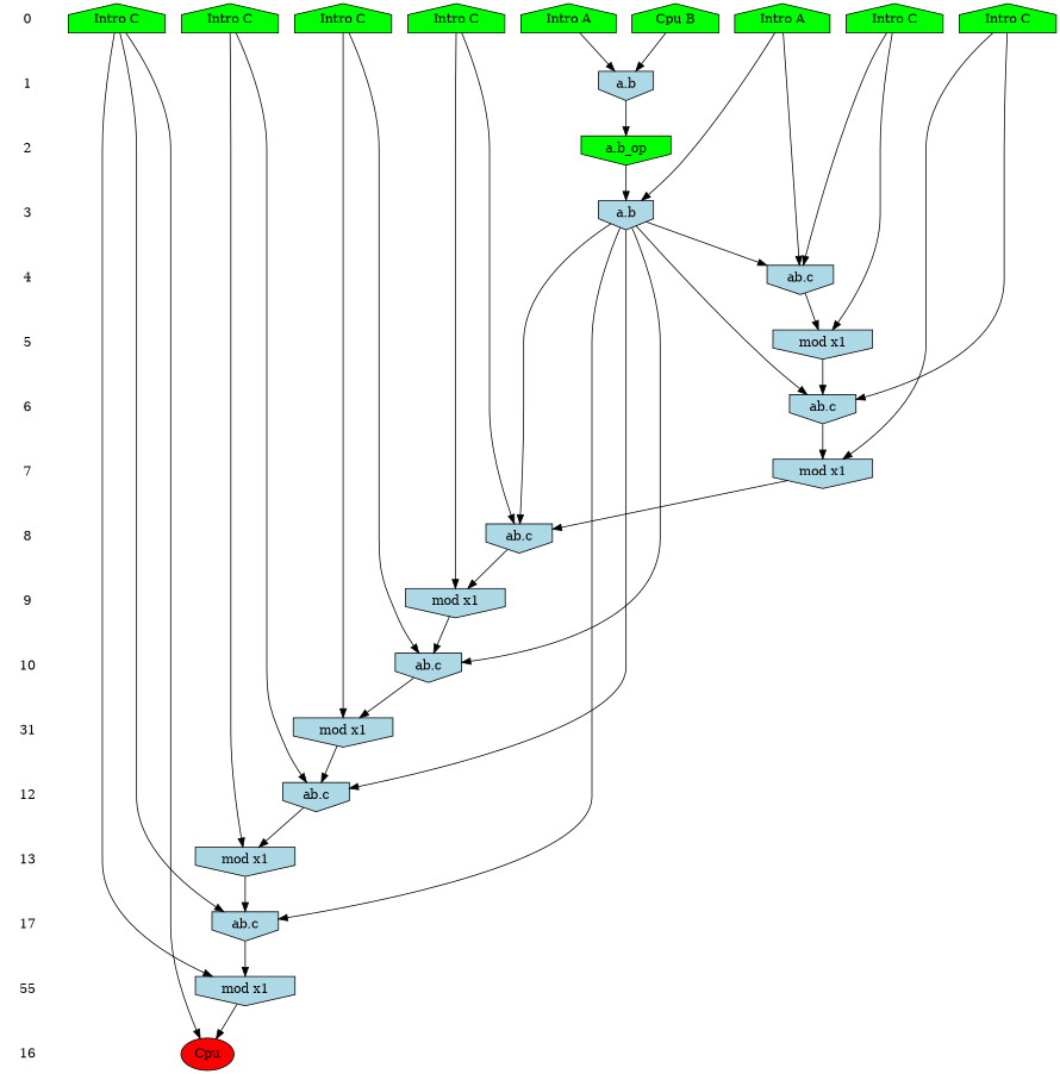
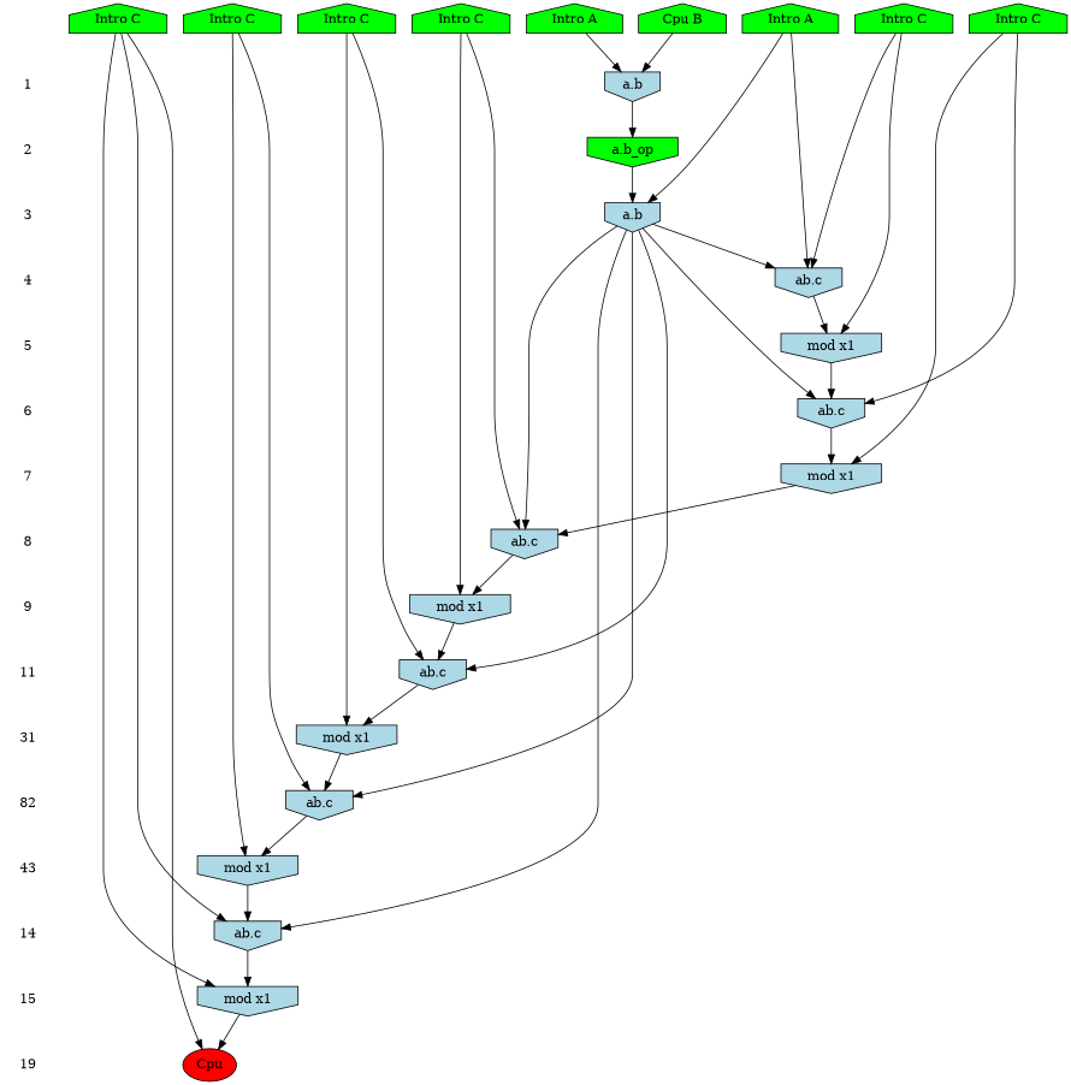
  digraph {
    ranksep=.5
    node [shape=plaintext style=filled]
-   0 [style=""]
    n2 [fillcolor=green label="Intro A" shape=house]
    n3 [fillcolor=green label="Cpu B" shape=house]
    n4 [fillcolor=green label="Intro A" shape=house]
    n5 [fillcolor=green label="Intro C" shape=house]
    n6 [fillcolor=green label="Intro C" shape=house]
    n7 [fillcolor=green label="Intro C" shape=house]
    n8 [fillcolor=green label="Intro C" shape=house]
    n9 [fillcolor=green label="Intro C" shape=house]
    n10 [fillcolor=green label="Intro C" shape=house]
    1 [style=""]
    n12 [fillcolor=lightblue label="a.b" shape=invhouse]
    2 [style=""]
    n14 [fillcolor=green label="a.b_op" shape=invhouse]
    3 [style=""]
    n16 [fillcolor=lightblue label="a.b" shape=invhouse]
    4 [style=""]
    n18 [fillcolor=lightblue label="ab.c" shape=invhouse]
    5 [style=""]
    n20 [fillcolor=lightblue label="mod x1" shape=invhouse]
    6 [style=""]
    n22 [fillcolor=lightblue label="ab.c" shape=invhouse]
    7 [style=""]
    n24 [fillcolor=lightblue label="mod x1" shape=invhouse]
    8 [style=""]
    n26 [fillcolor=lightblue label="ab.c" shape=invhouse]
    9 [style=""]
    n28 [fillcolor=lightblue label="mod x1" shape=invhouse]
-   10 [style=""]
+   10 [label=11 style=""]
    n30 [fillcolor=lightblue label="ab.c" shape=invhouse]
    n31 [label=31 style=""]
    n32 [fillcolor=lightblue label="mod x1" shape=invhouse]
-   12 [style=""]
+   12 [label=82 style=""]
    n34 [fillcolor=lightblue label="ab.c" shape=invhouse]
-   13 [style=""]
+   13 [label=43 style=""]
    n36 [fillcolor=lightblue label="mod x1" shape=invhouse]
-   14 [label=17 style=""]
+   14 [style=""]
    n38 [fillcolor=lightblue label="ab.c" shape=invhouse]
-   15 [label=55 style=""]
+   15 [style=""]
    n40 [fillcolor=lightblue label="mod x1" shape=invhouse]
-   16 [style=""]
+   16 [label=19 style=""]
    n42 [fillcolor=red label=Cpu shape=""]
    subgraph sub_1 {
      rank=same
-     0
      n2
      n3
      n4
      n5
      n6
      n7
      n8
      n9
      n10
    }
    subgraph sub_2 {
      rank=same
      1
      n12
    }
    subgraph sub_3 {
      rank=same
      2
      n14
    }
    subgraph sub_4 {
      rank=same
      3
      n16
    }
    subgraph sub_5 {
      rank=same
      4
      n18
    }
    subgraph sub_6 {
      rank=same
      5
      n20
    }
    subgraph sub_7 {
      rank=same
      6
      n22
    }
    subgraph sub_8 {
      rank=same
      7
      n24
    }
    subgraph sub_9 {
      rank=same
      8
      n26
    }
    subgraph sub_10 {
      rank=same
      9
      n28
    }
    subgraph sub_11 {
      rank=same
      10
      n30
    }
    subgraph sub_12 {
      rank=same
      n31
      n32
    }
    subgraph sub_13 {
      rank=same
      12
      n34
    }
    subgraph sub_14 {
      rank=same
      13
      n36
    }
    subgraph sub_15 {
      rank=same
      14
      n38
    }
    subgraph sub_16 {
      rank=same
      15
      n40
    }
    subgraph sub_17 {
      rank=same
      16
      n42
    }
-   0 -> 1 [style=invis]
    n2 -> n12
    n3 -> n12
    n4 -> n16
    n4 -> n18
    n5 -> n38
    n5 -> n40
    n5 -> n42
    n6 -> n30
    n6 -> n32
    n7 -> n18
    n7 -> n20
    n8 -> n34
    n8 -> n36
    n9 -> n26
    n9 -> n28
    n10 -> n22
    n10 -> n24
    1 -> 2 [style=invis]
    n12 -> n14
    2 -> 3 [style=invis]
    n14 -> n16
    3 -> 4 [style=invis]
    n16 -> n18
    n16 -> n22
    n16 -> n26
    n16 -> n30
    n16 -> n34
    n16 -> n38
    4 -> 5 [style=invis]
    n18 -> n20
    5 -> 6 [style=invis]
    n20 -> n22
    6 -> 7 [style=invis]
    n22 -> n24
    7 -> 8 [style=invis]
    n24 -> n26
    8 -> 9 [style=invis]
    n26 -> n28
    9 -> 10 [style=invis]
    n28 -> n30
    10 -> n31 [style=invis]
    n30 -> n32
    n31 -> 12 [style=invis]
    n32 -> n34
    12 -> 13 [style=invis]
    n34 -> n36
    13 -> 14 [style=invis]
    n36 -> n38
    14 -> 15 [style=invis]
    n38 -> n40
    15 -> 16 [style=invis]
    n40 -> n42
  }
